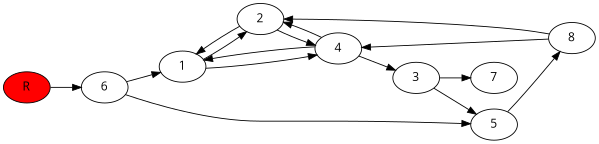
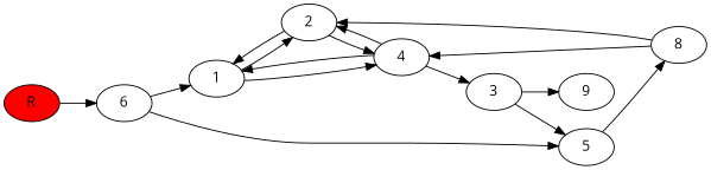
  digraph {
    fontname="Open Sans"
    rankdir=LR
    node [fontname="Open Sans"]
    edge [fontname="Open Sans"]
    1
    2
    4
    3
    5
-   7
+   7 [label=9]
    8
    6
    R [fillcolor="#ff0000" style=filled]
    1 -> 2
    1 -> 4
    2 -> 1
    2 -> 4
    4 -> 1
    4 -> 2
    4 -> 3
    3 -> 5
    3 -> 7
    5 -> 8
    8 -> 2
    8 -> 4
    6 -> 1
    6 -> 5
    R -> 6
  }
